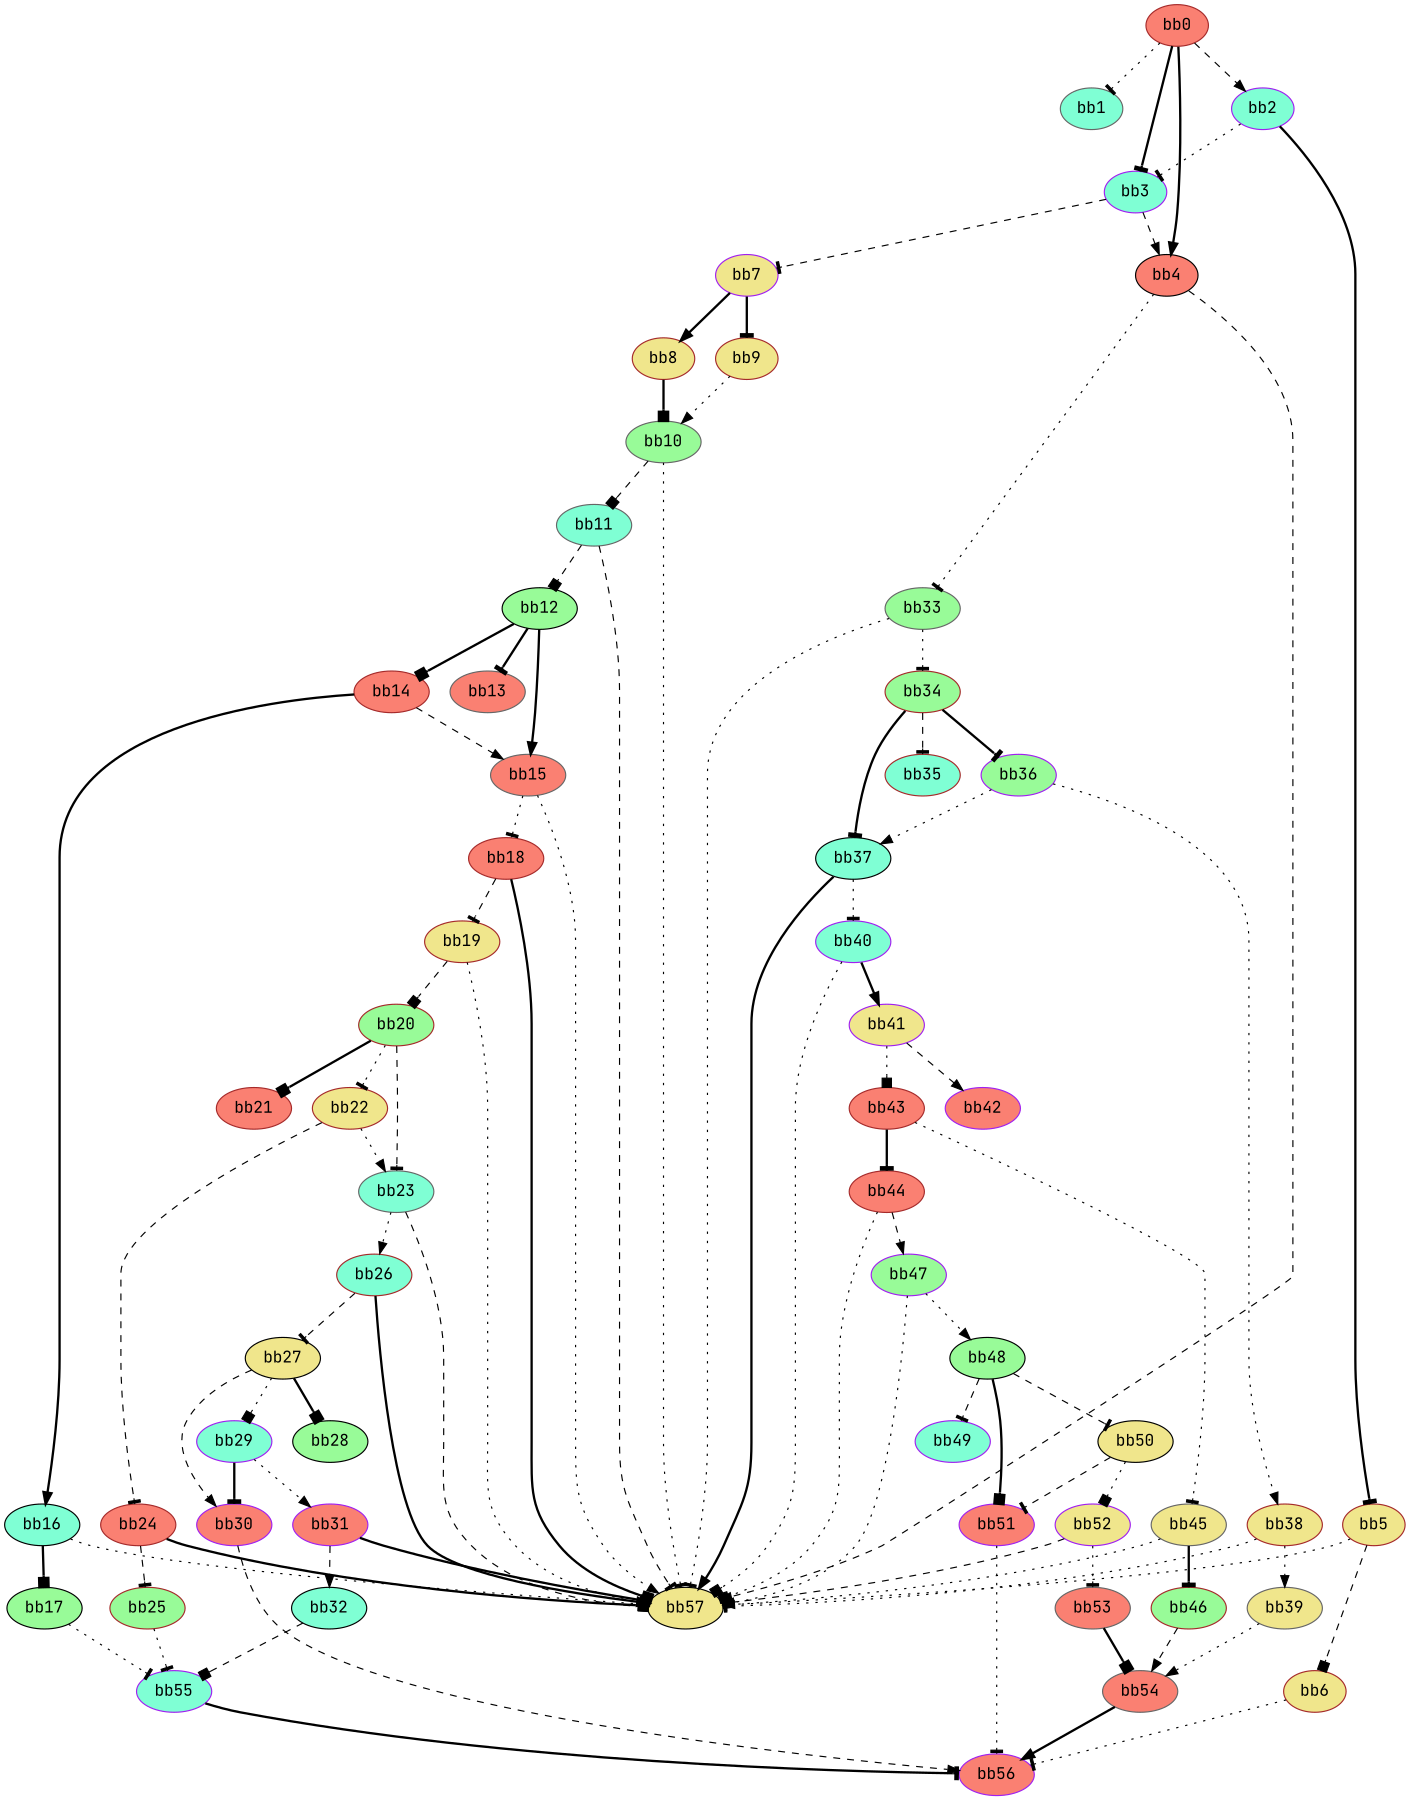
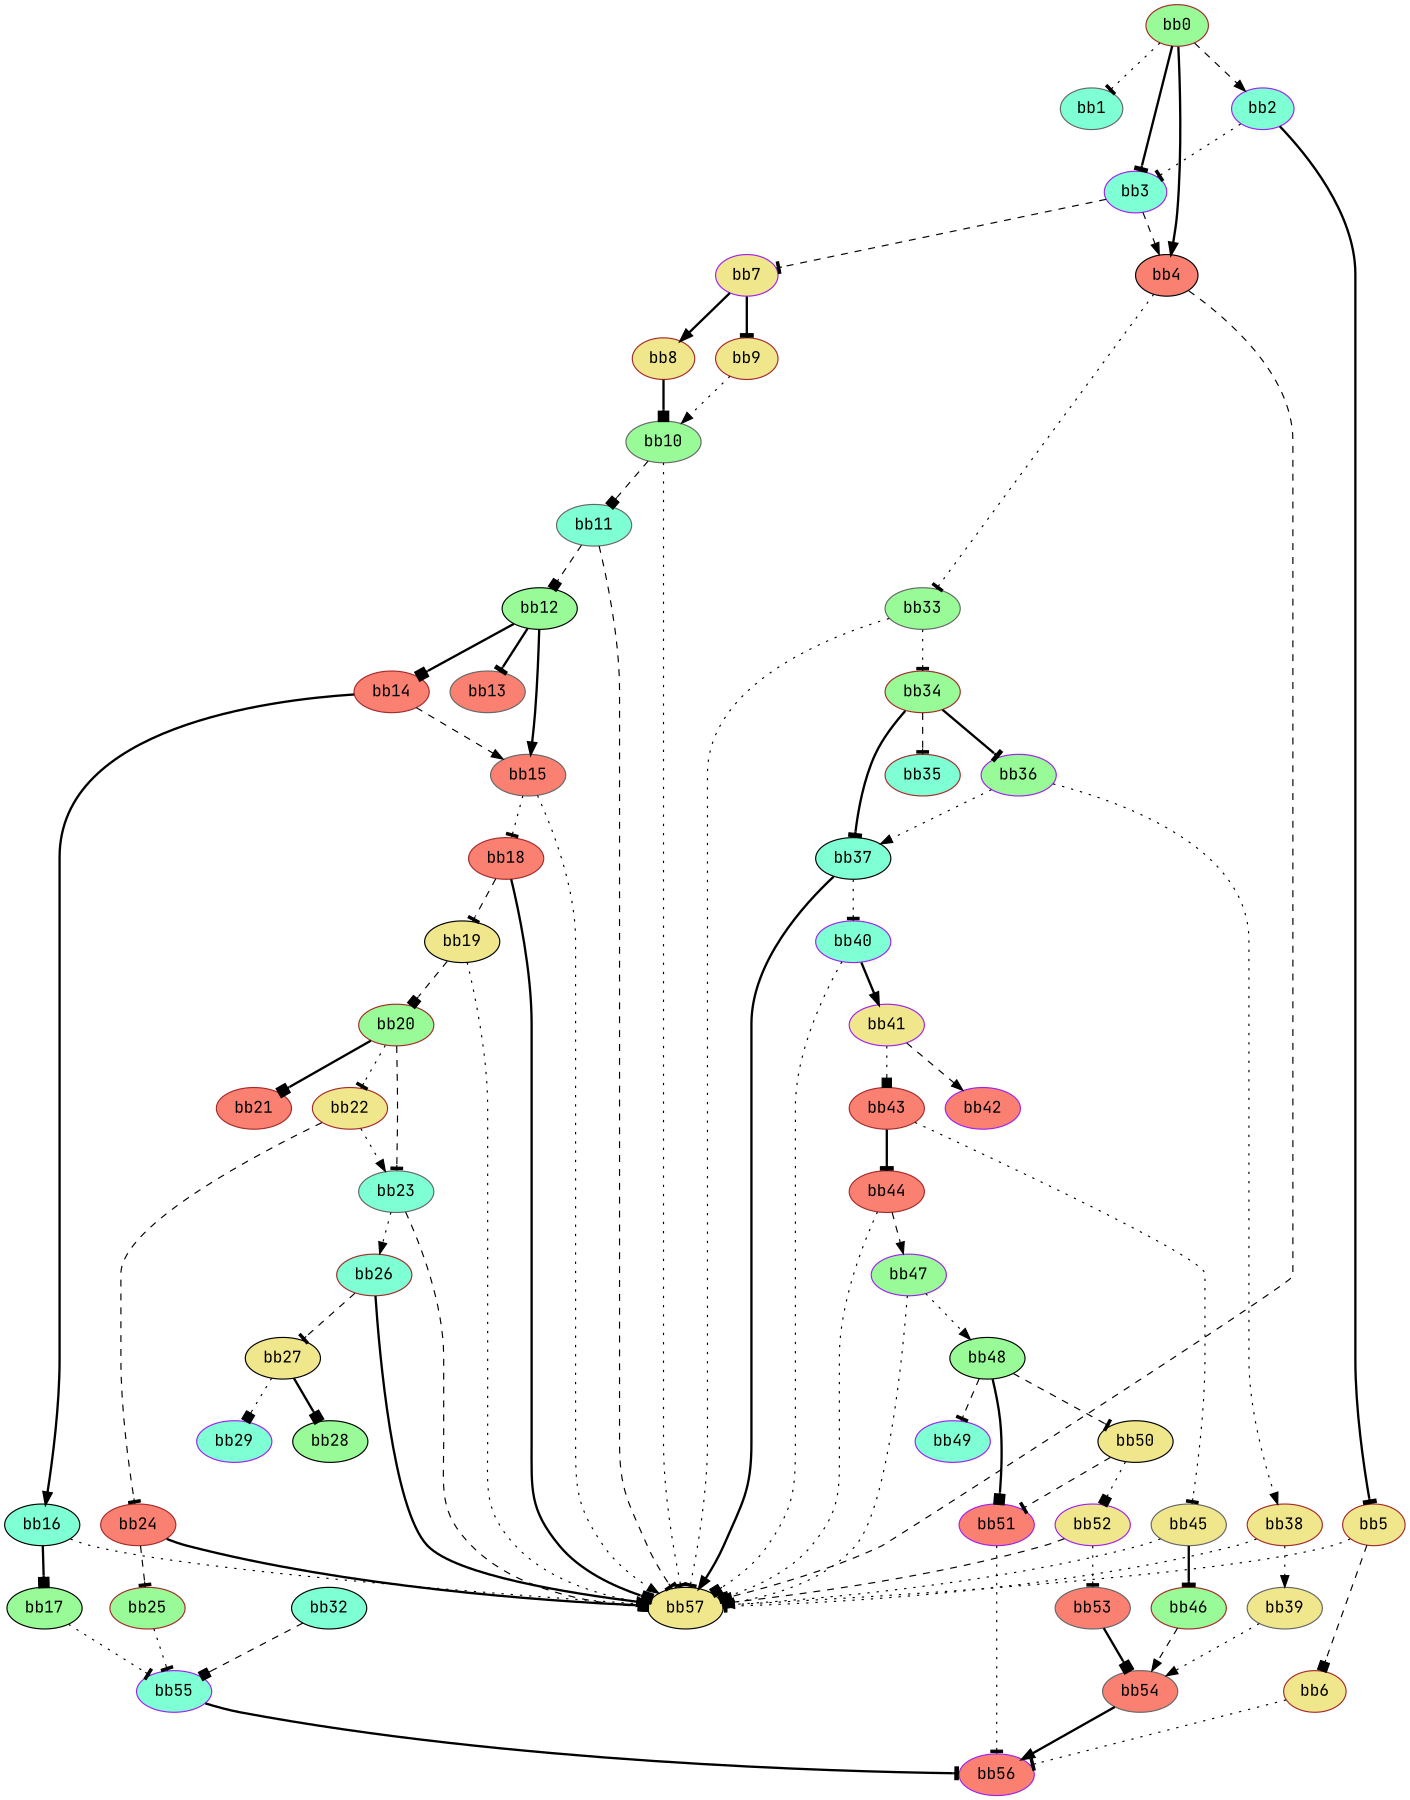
  digraph {
    fontname="JetBrains Mono"
    node [color=brown fillcolor=salmon fontname="JetBrains Mono" style=filled]
    edge [arrowhead=tee fontname="JetBrains Mono" style=dotted]
-   n1 [label="bb0\l"]
+   n1 [fillcolor=palegreen label="bb0\l"]
    n2 [color=gray40 fillcolor=aquamarine label="bb1\l"]
    n3 [color=purple fillcolor=aquamarine label="bb2\l"]
    n4 [color=purple fillcolor=aquamarine label="bb3\l"]
    n5 [color=black label="bb4\l"]
    n6 [fillcolor=khaki label="bb5\l"]
    n7 [color=purple fillcolor=khaki label="bb7\l"]
    n8 [color=gray40 fillcolor=palegreen label="bb33\l"]
    n9 [color=black fillcolor=khaki label="bb57\l"]
    n10 [fillcolor=khaki label="bb6\l"]
    n11 [fillcolor=khaki label="bb8\l"]
    n12 [fillcolor=khaki label="bb9\l"]
    n13 [fillcolor=palegreen label="bb34\l"]
    n14 [color=purple label="bb56\l"]
    n15 [color=gray40 fillcolor=palegreen label="bb10\l"]
    n16 [color=gray40 fillcolor=aquamarine label="bb11\l"]
    n17 [color=black fillcolor=palegreen label="bb12\l"]
    n18 [color=gray40 label="bb13\l"]
    n19 [label="bb14\l"]
    n20 [color=gray40 label="bb15\l"]
    n21 [color=black fillcolor=aquamarine label="bb16\l"]
    n22 [label="bb18\l"]
    n23 [color=black fillcolor=palegreen label="bb17\l"]
-   n24 [fillcolor=khaki label="bb19\l"]
+   n24 [color=black fillcolor=khaki label="bb19\l"]
    n25 [color=purple fillcolor=aquamarine label="bb55\l"]
    n26 [fillcolor=palegreen label="bb20\l"]
    n27 [label="bb21\l"]
    n28 [fillcolor=khaki label="bb22\l"]
    n29 [color=gray40 fillcolor=aquamarine label="bb23\l"]
    n30 [label="bb24\l"]
    n31 [fillcolor=aquamarine label="bb26\l"]
    n32 [fillcolor=palegreen label="bb25\l"]
    n33 [color=black fillcolor=khaki label="bb27\l"]
    n34 [color=black fillcolor=palegreen label="bb28\l"]
    n35 [color=purple fillcolor=aquamarine label="bb29\l"]
-   n36 [color=purple label="bb30\l"]
-   n37 [color=purple label="bb31\l"]
    n38 [color=black fillcolor=aquamarine label="bb32\l"]
    n39 [fillcolor=aquamarine label="bb35\l"]
    n40 [color=purple fillcolor=palegreen label="bb36\l"]
    n41 [color=black fillcolor=aquamarine label="bb37\l"]
    n42 [fillcolor=khaki label="bb38\l"]
    n43 [color=purple fillcolor=aquamarine label="bb40\l"]
    n44 [color=gray40 fillcolor=khaki label="bb39\l"]
    n45 [color=purple fillcolor=khaki label="bb41\l"]
    n46 [color=gray40 label="bb54\l"]
    n47 [color=purple label="bb42\l"]
    n48 [label="bb43\l"]
    n49 [label="bb44\l"]
    n50 [color=gray40 fillcolor=khaki label="bb45\l"]
    n51 [color=purple fillcolor=palegreen label="bb47\l"]
    n52 [fillcolor=palegreen label="bb46\l"]
    n53 [color=black fillcolor=palegreen label="bb48\l"]
    n54 [color=purple fillcolor=aquamarine label="bb49\l"]
    n55 [color=black fillcolor=khaki label="bb50\l"]
    n56 [color=purple label="bb51\l"]
    n57 [color=purple fillcolor=khaki label="bb52\l"]
    n58 [color=gray40 label="bb53\l"]
    n1 -> n2
    n1 -> n3 [arrowhead=normal style=dashed]
    n1 -> n4 [style=bold]
    n1 -> n5 [arrowhead=normal style=bold]
    n3 -> n4
    n3 -> n6 [style=bold]
    n4 -> n5 [arrowhead=normal style=dashed]
    n4 -> n7 [style=dashed]
    n5 -> n8
    n5 -> n9 [arrowhead=normal style=dashed]
    n6 -> n9
    n6 -> n10 [arrowhead=box style=dashed]
    n7 -> n11 [arrowhead=normal style=bold]
    n7 -> n12 [style=bold]
    n8 -> n9
    n8 -> n13
    n10 -> n14
    n11 -> n15 [arrowhead=box style=bold]
    n12 -> n15 [arrowhead=normal]
    n13 -> n39 [style=dashed]
    n13 -> n40 [style=bold]
    n13 -> n41 [style=bold]
    n15 -> n9
    n15 -> n16 [arrowhead=box style=dashed]
    n16 -> n9 [style=dashed]
    n16 -> n17 [arrowhead=box style=dashed]
    n17 -> n18 [style=bold]
    n17 -> n19 [arrowhead=box style=bold]
    n17 -> n20 [arrowhead=normal style=bold]
    n19 -> n20 [arrowhead=normal style=dashed]
    n19 -> n21 [arrowhead=normal style=bold]
    n20 -> n9 [arrowhead=normal]
    n20 -> n22
    n21 -> n9
    n21 -> n23 [arrowhead=box style=bold]
    n22 -> n9 [arrowhead=box style=bold]
    n22 -> n24 [style=dashed]
    n23 -> n25
    n24 -> n9 [arrowhead=normal]
    n24 -> n26 [arrowhead=box style=dashed]
    n25 -> n14 [style=bold]
    n26 -> n27 [arrowhead=box style=bold]
    n26 -> n28
    n26 -> n29 [style=dashed]
    n28 -> n29 [arrowhead=normal]
    n28 -> n30 [style=dashed]
    n29 -> n9 [arrowhead=box style=dashed]
    n29 -> n31 [arrowhead=normal]
    n30 -> n9 [arrowhead=box style=bold]
    n30 -> n32 [style=dashed]
    n31 -> n9 [arrowhead=normal style=bold]
    n31 -> n33 [style=dashed]
    n32 -> n25
    n33 -> n34 [arrowhead=box style=bold]
    n33 -> n35 [arrowhead=box]
-   n33 -> n36 [arrowhead=normal style=dashed]
-   n35 -> n36 [style=bold]
-   n35 -> n37 [arrowhead=normal]
-   n36 -> n14 [arrowhead=normal style=dashed]
-   n37 -> n9 [arrowhead=box style=bold]
-   n37 -> n38 [arrowhead=normal style=dashed]
    n38 -> n25 [arrowhead=box style=dashed]
    n40 -> n41 [arrowhead=normal]
    n40 -> n42 [arrowhead=normal]
    n41 -> n9 [arrowhead=normal style=bold]
    n41 -> n43
    n42 -> n9
    n42 -> n44 [arrowhead=normal]
    n43 -> n9 [arrowhead=box]
    n43 -> n45 [arrowhead=normal style=bold]
    n44 -> n46 [arrowhead=normal]
    n45 -> n47 [arrowhead=normal style=dashed]
    n45 -> n48 [arrowhead=box]
    n46 -> n14 [arrowhead=normal style=bold]
    n48 -> n49 [style=bold]
    n48 -> n50
    n49 -> n9 [arrowhead=box]
    n49 -> n51 [arrowhead=normal style=dashed]
    n50 -> n9 [arrowhead=normal]
    n50 -> n52 [style=bold]
    n51 -> n9 [arrowhead=box]
    n51 -> n53 [arrowhead=normal]
    n52 -> n46 [arrowhead=normal style=dashed]
    n53 -> n54 [style=dashed]
    n53 -> n55 [style=dashed]
    n53 -> n56 [arrowhead=box style=bold]
    n55 -> n56 [style=dashed]
    n55 -> n57 [arrowhead=box]
    n56 -> n14
    n57 -> n9 [arrowhead=normal style=dashed]
    n57 -> n58
    n58 -> n46 [arrowhead=box style=bold]
  }
